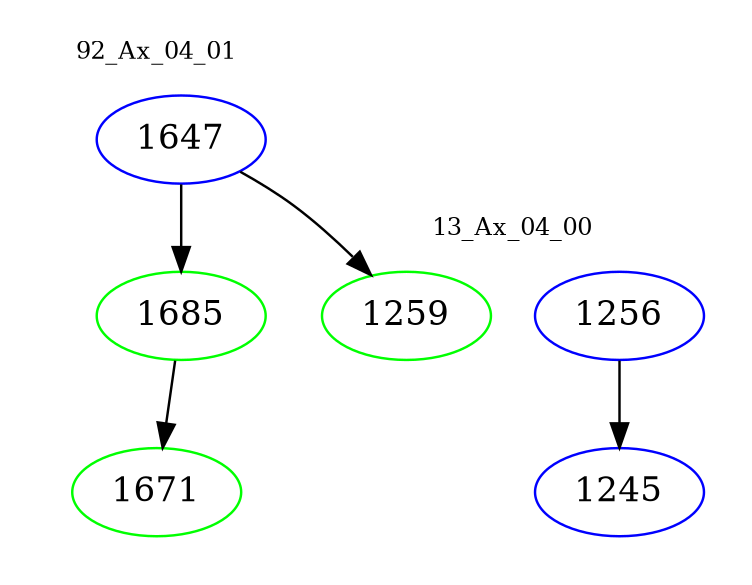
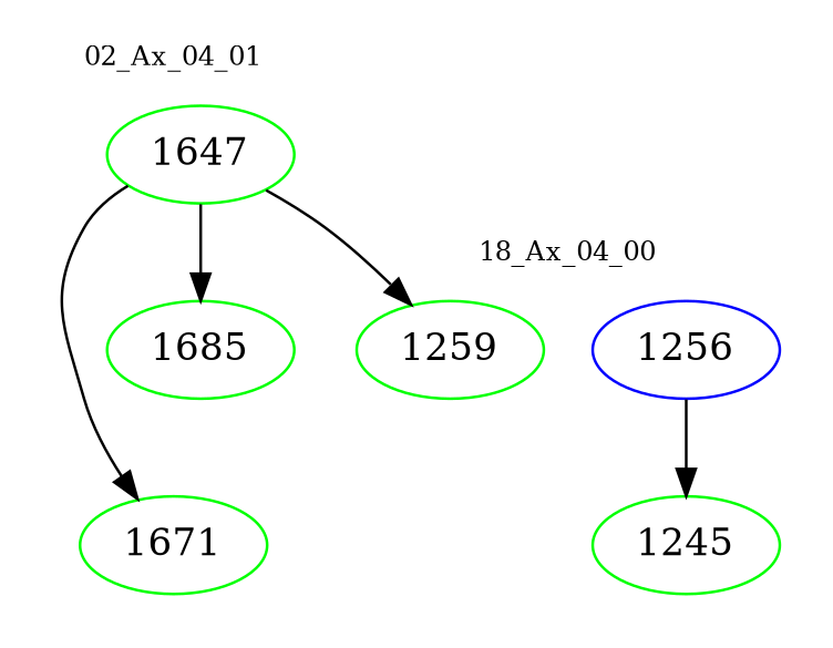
  digraph {
    node [color=blue]
    edge [color=black]
-   n1 [label=1647]
+   n1 [color=green label=1647]
    n2 [color=green label=1671]
    n3 [color=green label=1685]
    n4 [label=1256]
-   n5 [label=1245]
+   n5 [color=green label=1245]
    n6 [color=green label=1259]
    subgraph cluster_1 {
      color=white
      fontsize=10
-     label="92_Ax_04_01"
+     label="02_Ax_04_01"
      n1
      n2
      n3
    }
    subgraph cluster_2 {
      color=white
      fontsize=10
-     label="13_Ax_04_00"
+     label="18_Ax_04_00"
      n4
      n5
      n6
    }
-   n3 -> n2
+   n1 -> n2
    n1 -> n3
    n1 -> n6
    n4 -> n5
  }
